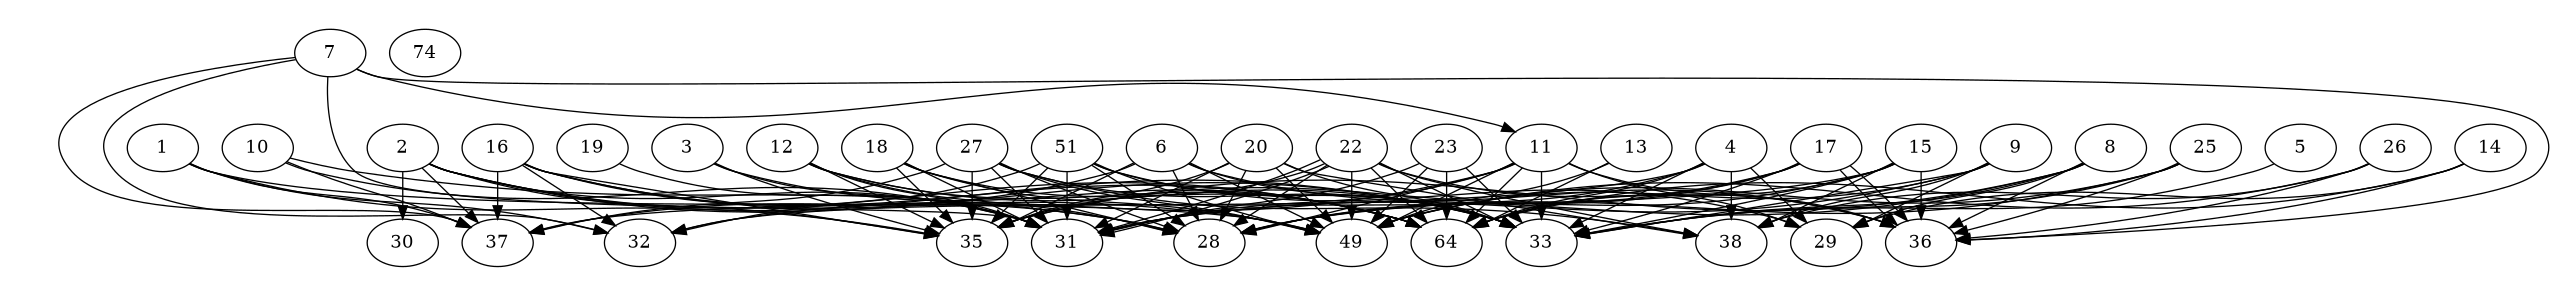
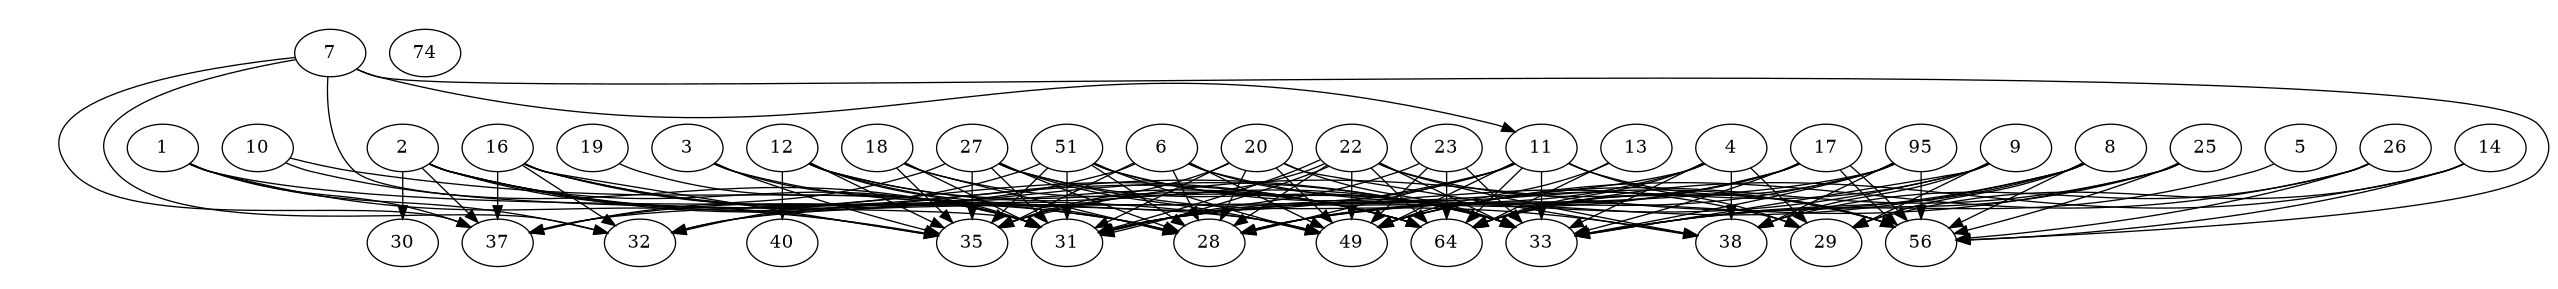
  digraph {
    node [alpha=0.01]
    1 [alpha=0.08 expect_size=6530048]
    32 [alpha=0.20 expect_size=12042240]
    35 [alpha=0.12 expect_size=35834880]
    37 [alpha=0.11 expect_size=19512320]
    n5 [alpha=0.02 expect_size=38694912 label=49]
    2 [alpha=0.12 expect_size=40592384]
    30 [alpha=0.18 expect_size=8662016]
    31 [alpha=0.03 expect_size=10481664]
    33 [expect_size=48695296]
    n10 [alpha=0.11 expect_size=12167168 label=64]
    3 [alpha=0.06 expect_size=38528000]
    4 [alpha=0.00 expect_size=44248064]
    28 [alpha=0.08 expect_size=45934592]
    29 [alpha=0.16 expect_size=5298176]
    38 [expect_size=19846144]
    5 [alpha=0.04 expect_size=9449472]
    6 [alpha=0.17 expect_size=31485952]
-   36 [alpha=0.06 expect_size=29535232]
+   36 [alpha=0.06 expect_size=29535232 label=56]
    7 [alpha=0.16 expect_size=19322880]
    11 [alpha=0.04 expect_size=13383680]
    8 [alpha=0.04 expect_size=13401088]
    9 [alpha=0.07 expect_size=6773760]
    10 [alpha=0.18 expect_size=36058112]
    12 [alpha=0.19 expect_size=32735232]
+   40 [alpha=0.18 expect_size=30403584]
    13 [alpha=0.19 expect_size=14999552]
    14 [alpha=0.05 expect_size=28266496]
-   15 [alpha=0.20 expect_size=28945408]
+   15 [alpha=0.20 expect_size=28945408 label=95]
    16 [alpha=0.05 expect_size=37749760]
    17 [alpha=0.11 expect_size=29641728]
    18 [alpha=0.03 expect_size=19188736]
    19 [expect_size=28052480]
    20 [expect_size=43984896]
    n34 [expect_size=38355968 label=51]
    22 [alpha=0.16 expect_size=48305152]
    23 [alpha=0.05 expect_size=46282752]
    n37 [alpha=0.10 expect_size=44438528 label=74]
    25 [alpha=0.17 expect_size=10090496]
    26 [alpha=0.16 expect_size=9157632]
    27 [alpha=0.00 expect_size=19778560]
    1 -> 32
    1 -> 35
    1 -> 37
    1 -> n5
    2 -> 35
    2 -> 37
    2 -> n5
    2 -> 30
    2 -> 31
    2 -> 33
    2 -> n10
    3 -> 35
    3 -> 31
    3 -> n10
    4 -> 37
    4 -> 33
    4 -> n10
    4 -> 28
    4 -> 29
    4 -> 38
    5 -> 33
    6 -> 35
    6 -> 37
    6 -> n5
    6 -> 33
    6 -> 28
    6 -> 36
    7 -> 32
    7 -> 37
    7 -> 31
    7 -> 36
    7 -> 11
    11 -> 32
    11 -> n5
    11 -> 31
    11 -> 33
    11 -> n10
    11 -> 28
    11 -> 29
    11 -> 36
    8 -> 35
    8 -> 31
    8 -> 33
    8 -> 29
    8 -> 36
    9 -> n5
    9 -> 31
    9 -> 33
    9 -> 29
    9 -> 38
-   10 -> 37
    10 -> 31
    10 -> 28
    12 -> 35
    12 -> 31
    12 -> 33
    12 -> n10
    12 -> 28
+   12 -> 40
    13 -> n5
    13 -> n10
    14 -> n10
    14 -> 29
    14 -> 36
    15 -> 32
    15 -> 33
    15 -> n10
    15 -> 28
    15 -> 38
    15 -> 36
    16 -> 32
    16 -> 35
    16 -> 37
    16 -> 33
    16 -> n10
    16 -> 28
-   17 -> 35
+   17 -> 31
    17 -> 33
    17 -> n10
    17 -> 28
    17 -> 36
    17 -> 36
    18 -> 35
-   18 -> n5
    18 -> 31
    18 -> n10
    18 -> 28
    19 -> 31
    20 -> 35
    20 -> n5
    20 -> 31
    20 -> 33
    20 -> 28
    20 -> 38
    n34 -> 32
    n34 -> 35
    n34 -> n5
    n34 -> 31
    n34 -> 33
    n34 -> 28
    n34 -> 29
    22 -> 35
    22 -> n5
    22 -> 31
    22 -> 31
    22 -> 33
    22 -> n10
    22 -> 28
    22 -> 38
    22 -> 36
    23 -> n5
    23 -> 31
    23 -> 33
    23 -> n10
    25 -> n5
    25 -> 33
    25 -> 28
    25 -> 36
    26 -> n5
    26 -> 38
    26 -> 36
    27 -> 35
    27 -> 37
    27 -> n5
    27 -> 31
    27 -> 33
    27 -> 28
    27 -> 38
  }
